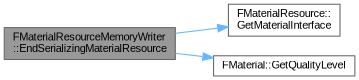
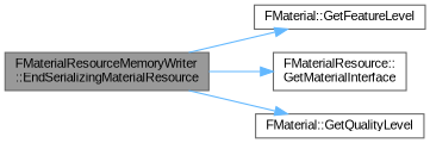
  digraph {
    rankdir=LR
    fontname="Liberation Sans"
    node [color=grey40 fillcolor=white fontname="Liberation Sans" fontsize=10 shape=box style=filled]
    edge [color=steelblue1 fontname="Liberation Sans" fontsize=10 labelfontname=Helvetica labelfontsize=10 style=solid]
    n1 [color=gray40 fillcolor=grey60 fontcolor=black height=0.2 label="FMaterialResourceMemoryWriter\l::EndSerializingMaterialResource" width=0.4]
+   n2 [height=0.2 label="FMaterial::GetFeatureLevel" width=0.4]
    n3 [height=0.2 label="FMaterialResource::\lGetMaterialInterface" width=0.4]
    n4 [height=0.2 label="FMaterial::GetQualityLevel" width=0.4]
+   n1 -> n2
    n1 -> n3
    n1 -> n4
  }
